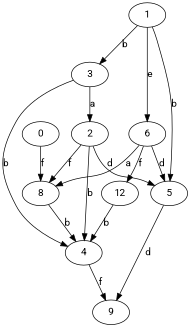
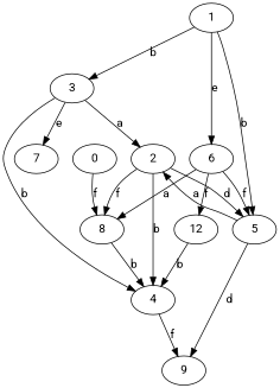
  strict digraph {
    fontname=Roboto
    node [fontname=Roboto]
    edge [fontname=Roboto]
    2
    4
    5
    8
    9
    3
+   7
    6
    n9 [label=12]
    0
    1
    2 -> 4 [label=b]
    2 -> 5 [label=d]
    2 -> 8 [label=f]
    4 -> 9 [label=f]
+   5 -> 2 [label=a]
    5 -> 9 [label=d]
    8 -> 4 [label=b]
    3 -> 2 [label=a]
    3 -> 4 [label=b]
-   6 -> 5 [label=d]
+   3 -> 7 [label=e]
+   6 -> 5 [label=f]
    6 -> 8 [label=a]
    6 -> n9 [label=f]
    n9 -> 4 [label=b]
    0 -> 8 [label=f]
    1 -> 5 [label=b]
    1 -> 3 [label=b]
    1 -> 6 [label=e]
  }
